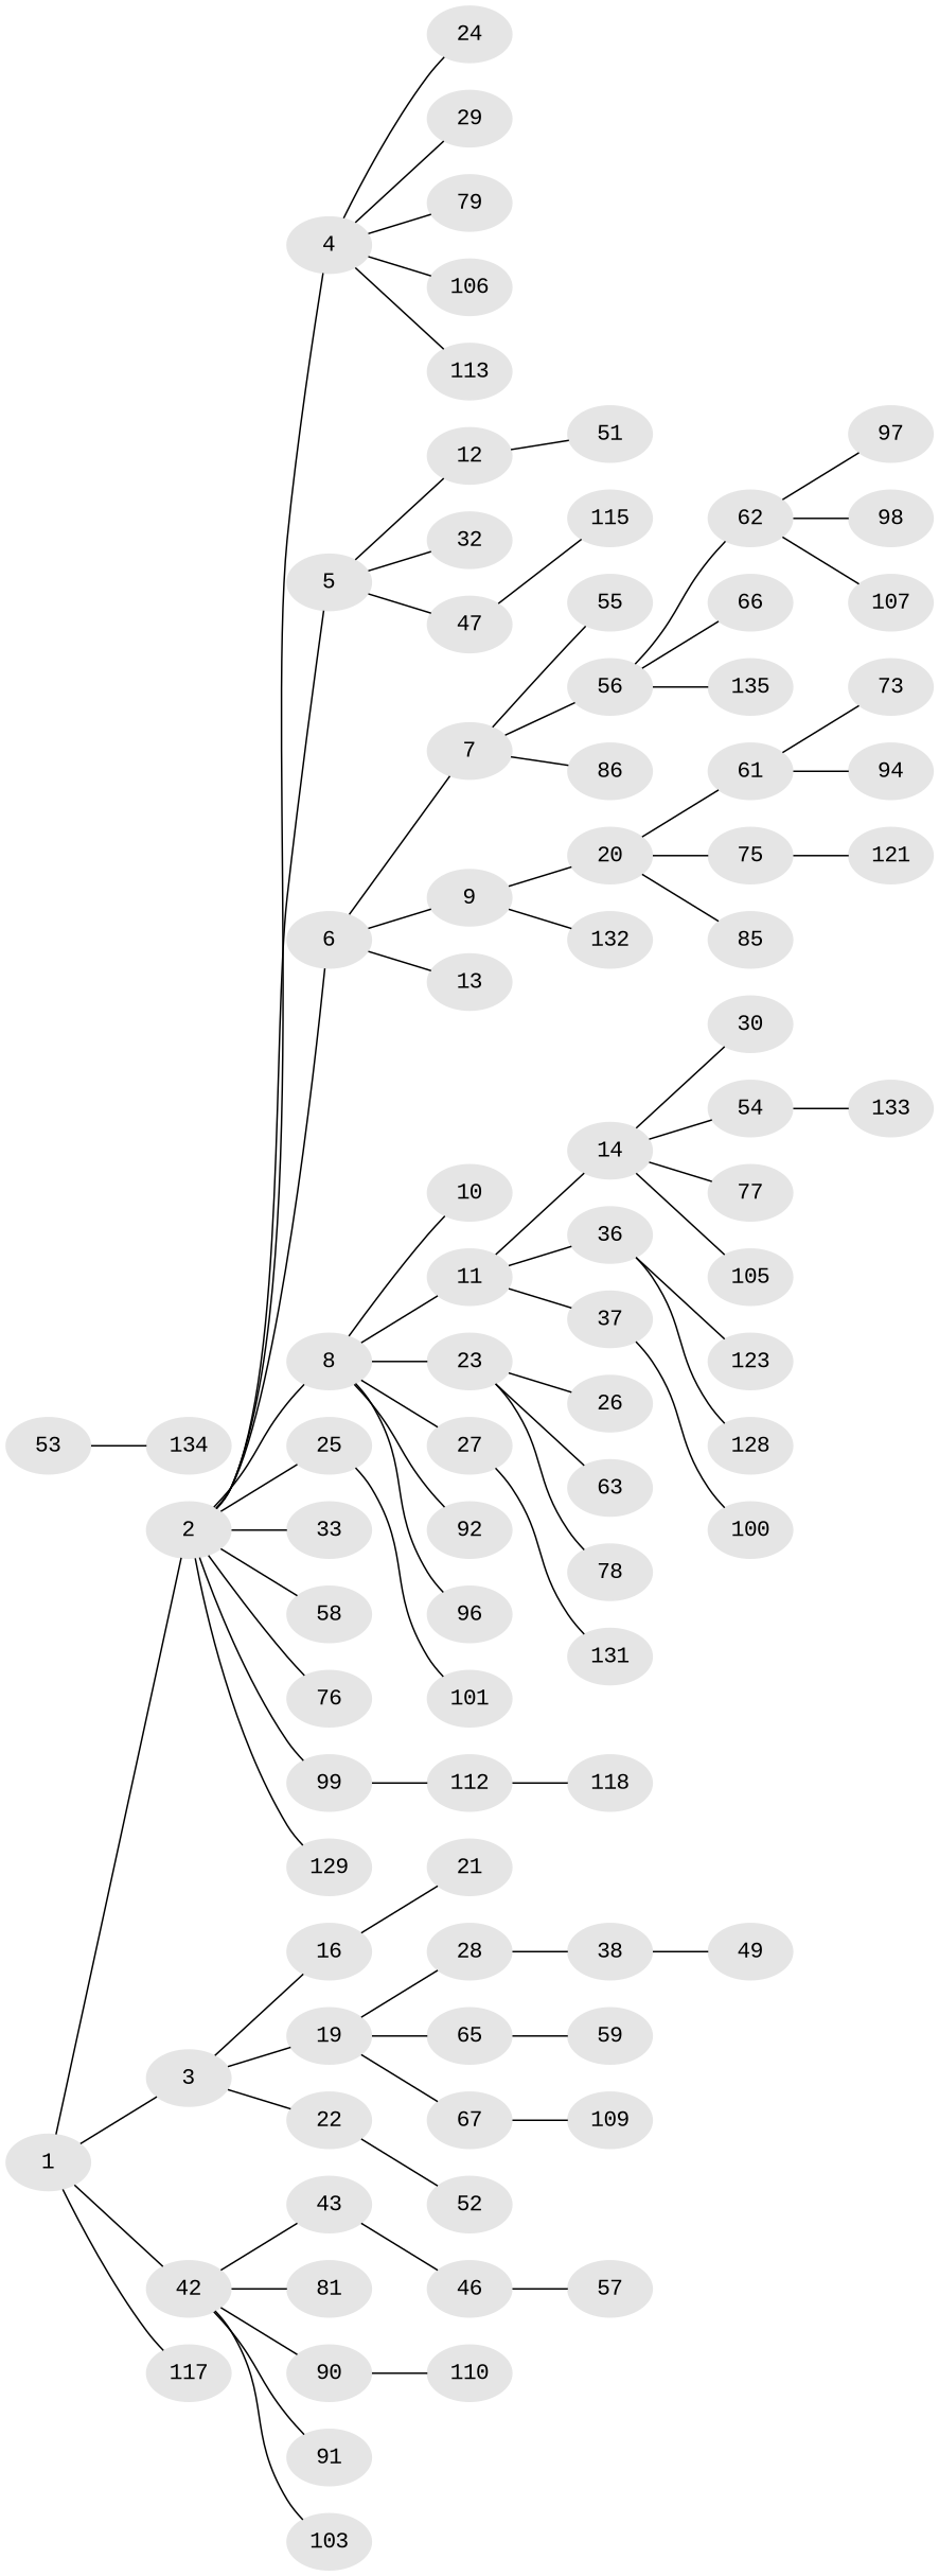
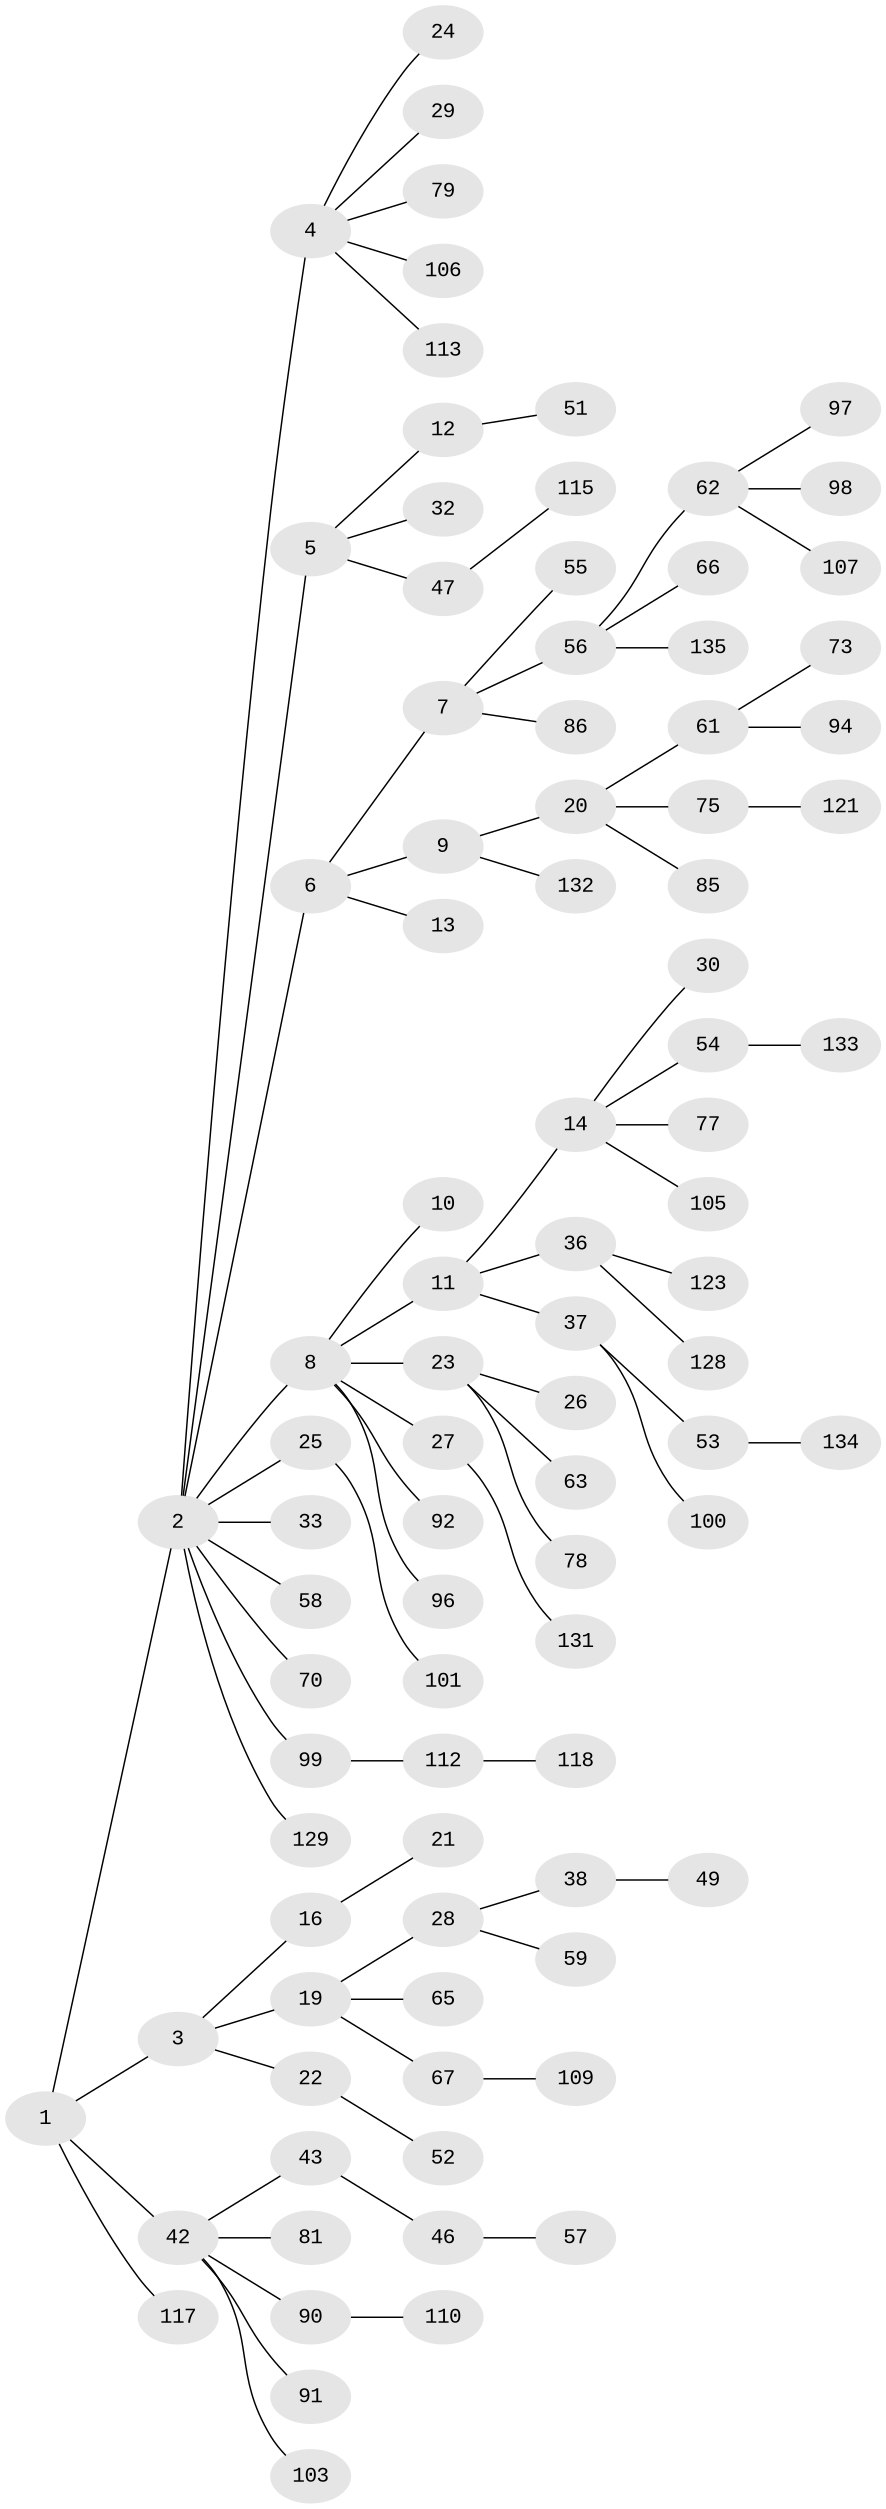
  graph {
    fontname="Liberation Mono"
    rankdir=LR
    node [color=gray90 fontname="Liberation Mono" style=filled]
    edge [fontname="Liberation Mono"]
    1 [super="+39"]
    2 [super="+45"]
    3 [super="+17"]
    42 [super="+63"]
    117
    4 [super="+87"]
    5
    6
    8 [super="+34"]
    25 [super="+69"]
    33 [super="+71"]
    58
-   70 [label=76]
+   70
    99
    129
    16 [super="+95"]
    19 [super="+83"]
    22 [super="+40"]
    43 [super="+89"]
    81
    90 [super="+124"]
    91
    103 [super="+122"]
    24 [super="+41"]
    29 [super="+60"]
    79
    106
    113
    12 [super="+18"]
    32 [super="+111"]
    47 [super="+84"]
    7 [super="+44"]
    9 [super="+31"]
    13
    10 [super="+104"]
    11 [super="+88"]
    23 [super="+35"]
    27 [super="+80"]
    92
    96 [super="+116"]
    101
    112
    21
    28 [super="+68"]
    65 [super="+108"]
    67
    52
    51
    115 [super="+119"]
    55
    56 [super="+114"]
    86
    20 [super="+50"]
    132
    62 [super="+74"]
    66
    135
    14 [super="+15"]
    36 [super="+72"]
    37 [super="+76"]
    26 [super="+48"]
    n62 [label=63 super="+102"]
    78
    131
    61 [super="+82"]
    75 [super="+127"]
    85
    30
    54
    77
    105
    123
    128
    53 [super="+125"]
    100
    133
    38 [super="+126"]
    59
    109 [super="+120"]
    73
    94
    121
    49 [super="+93"]
    134
    46 [super="+136"]
    110
    57
    97
    98
    107
    118
    1 -- 2
    1 -- 3
    1 -- 42
    1 -- 117
    2 -- 4
    2 -- 5
    2 -- 6
    2 -- 8
    2 -- 25
    2 -- 33
    2 -- 58
    2 -- 70
    2 -- 99
    2 -- 129
    3 -- 16
    3 -- 19
    3 -- 22
    42 -- 43
    42 -- 81
    42 -- 90
    42 -- 91
    42 -- 103
    4 -- 24
    4 -- 29
    4 -- 79
    4 -- 106
    4 -- 113
    5 -- 12
    5 -- 32
    5 -- 47
    6 -- 7
    6 -- 9
    6 -- 13
    8 -- 10
    8 -- 11
    8 -- 23
    8 -- 27
    8 -- 92
    8 -- 96
    25 -- 101
    99 -- 112
    16 -- 21
    19 -- 28
    19 -- 65
    19 -- 67
    22 -- 52
    43 -- 46
    90 -- 110
    12 -- 51
    47 -- 115
    7 -- 55
    7 -- 56
    7 -- 86
    9 -- 20
    9 -- 132
    11 -- 14
    11 -- 36
    11 -- 37
    23 -- 26
    23 -- n62
    23 -- 78
    27 -- 131
    112 -- 118
    28 -- 38
-   65 -- 59
+   28 -- 59
    67 -- 109
    56 -- 62
    56 -- 66
    56 -- 135
    20 -- 61
    20 -- 75
    20 -- 85
    62 -- 97
    62 -- 98
    62 -- 107
    14 -- 30
    14 -- 54
    14 -- 77
    14 -- 105
    36 -- 123
    36 -- 128
+   37 -- 53
    37 -- 100
    61 -- 73
    61 -- 94
    75 -- 121
    54 -- 133
    53 -- 134
    38 -- 49
    46 -- 57
  }
